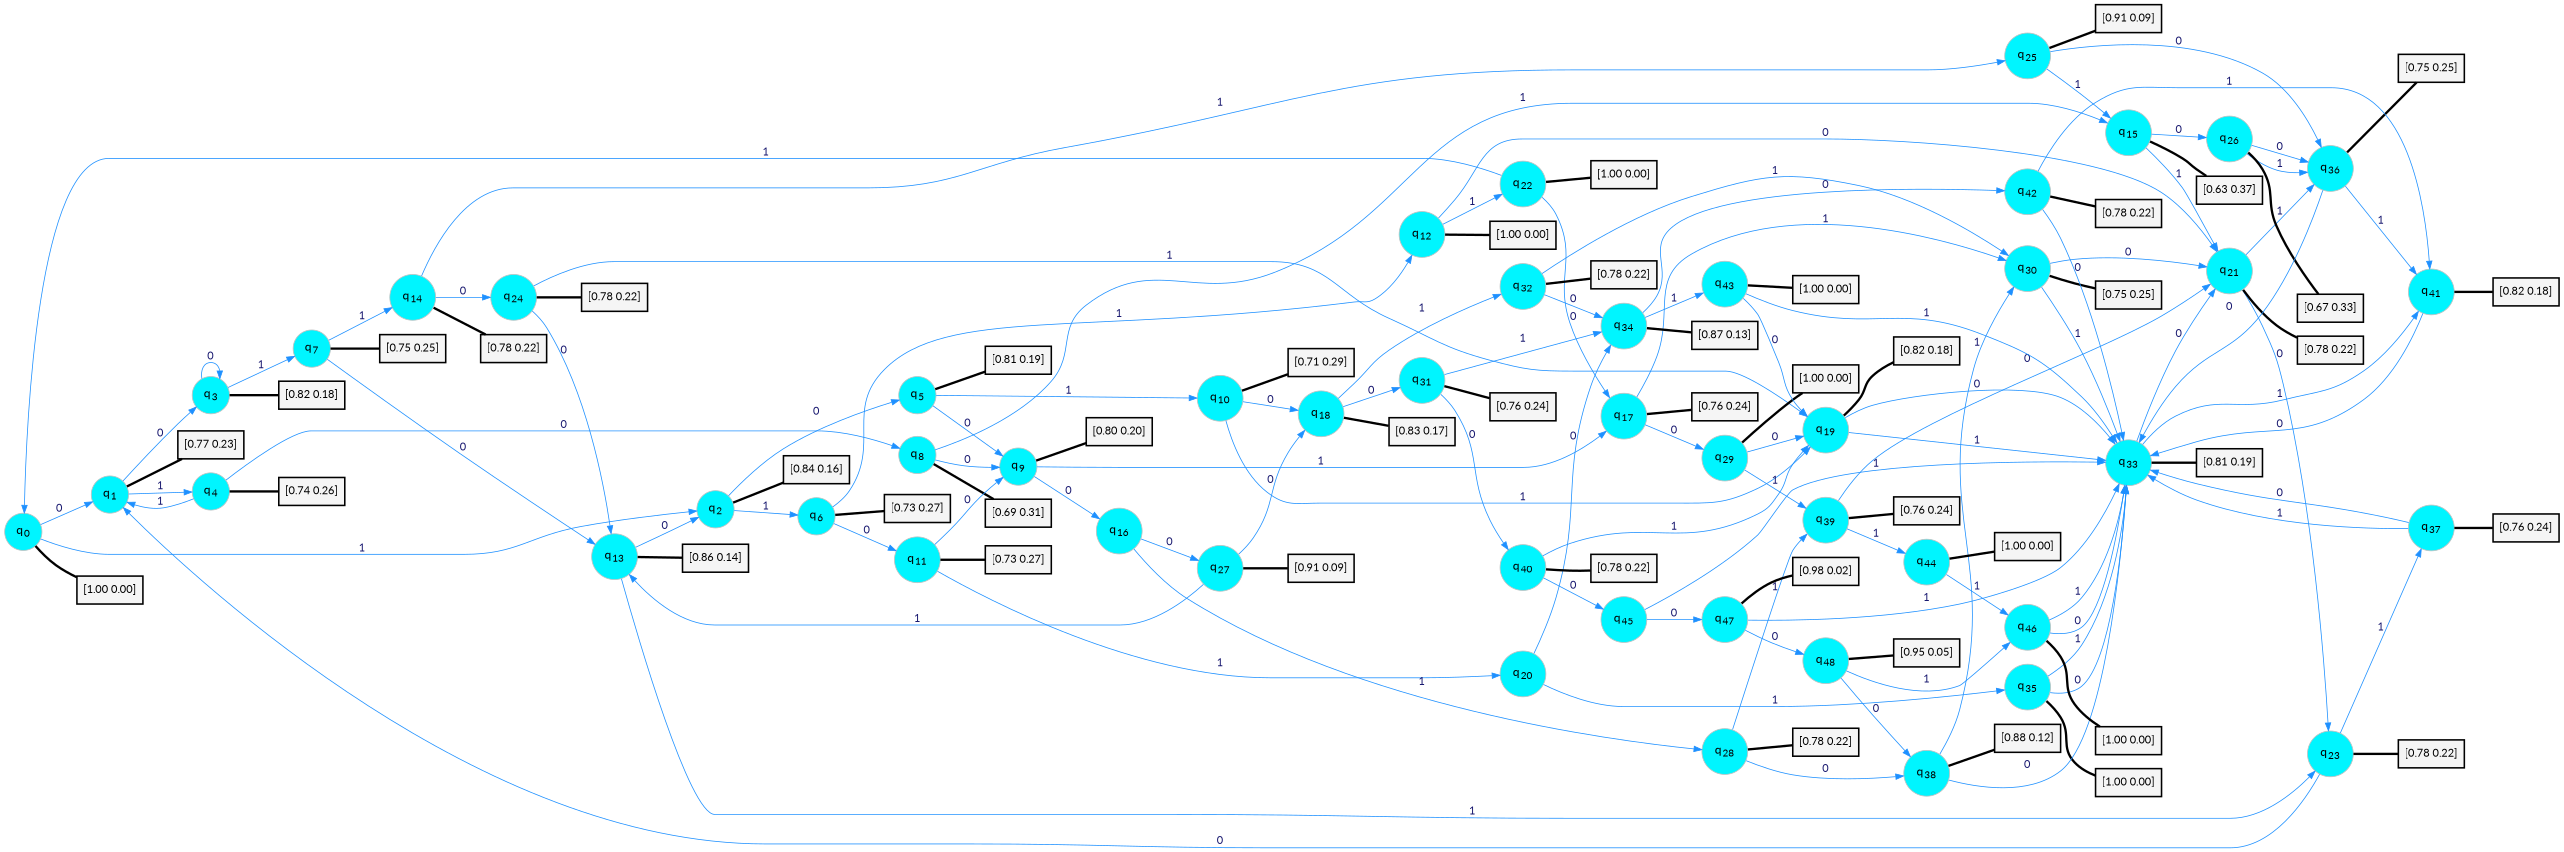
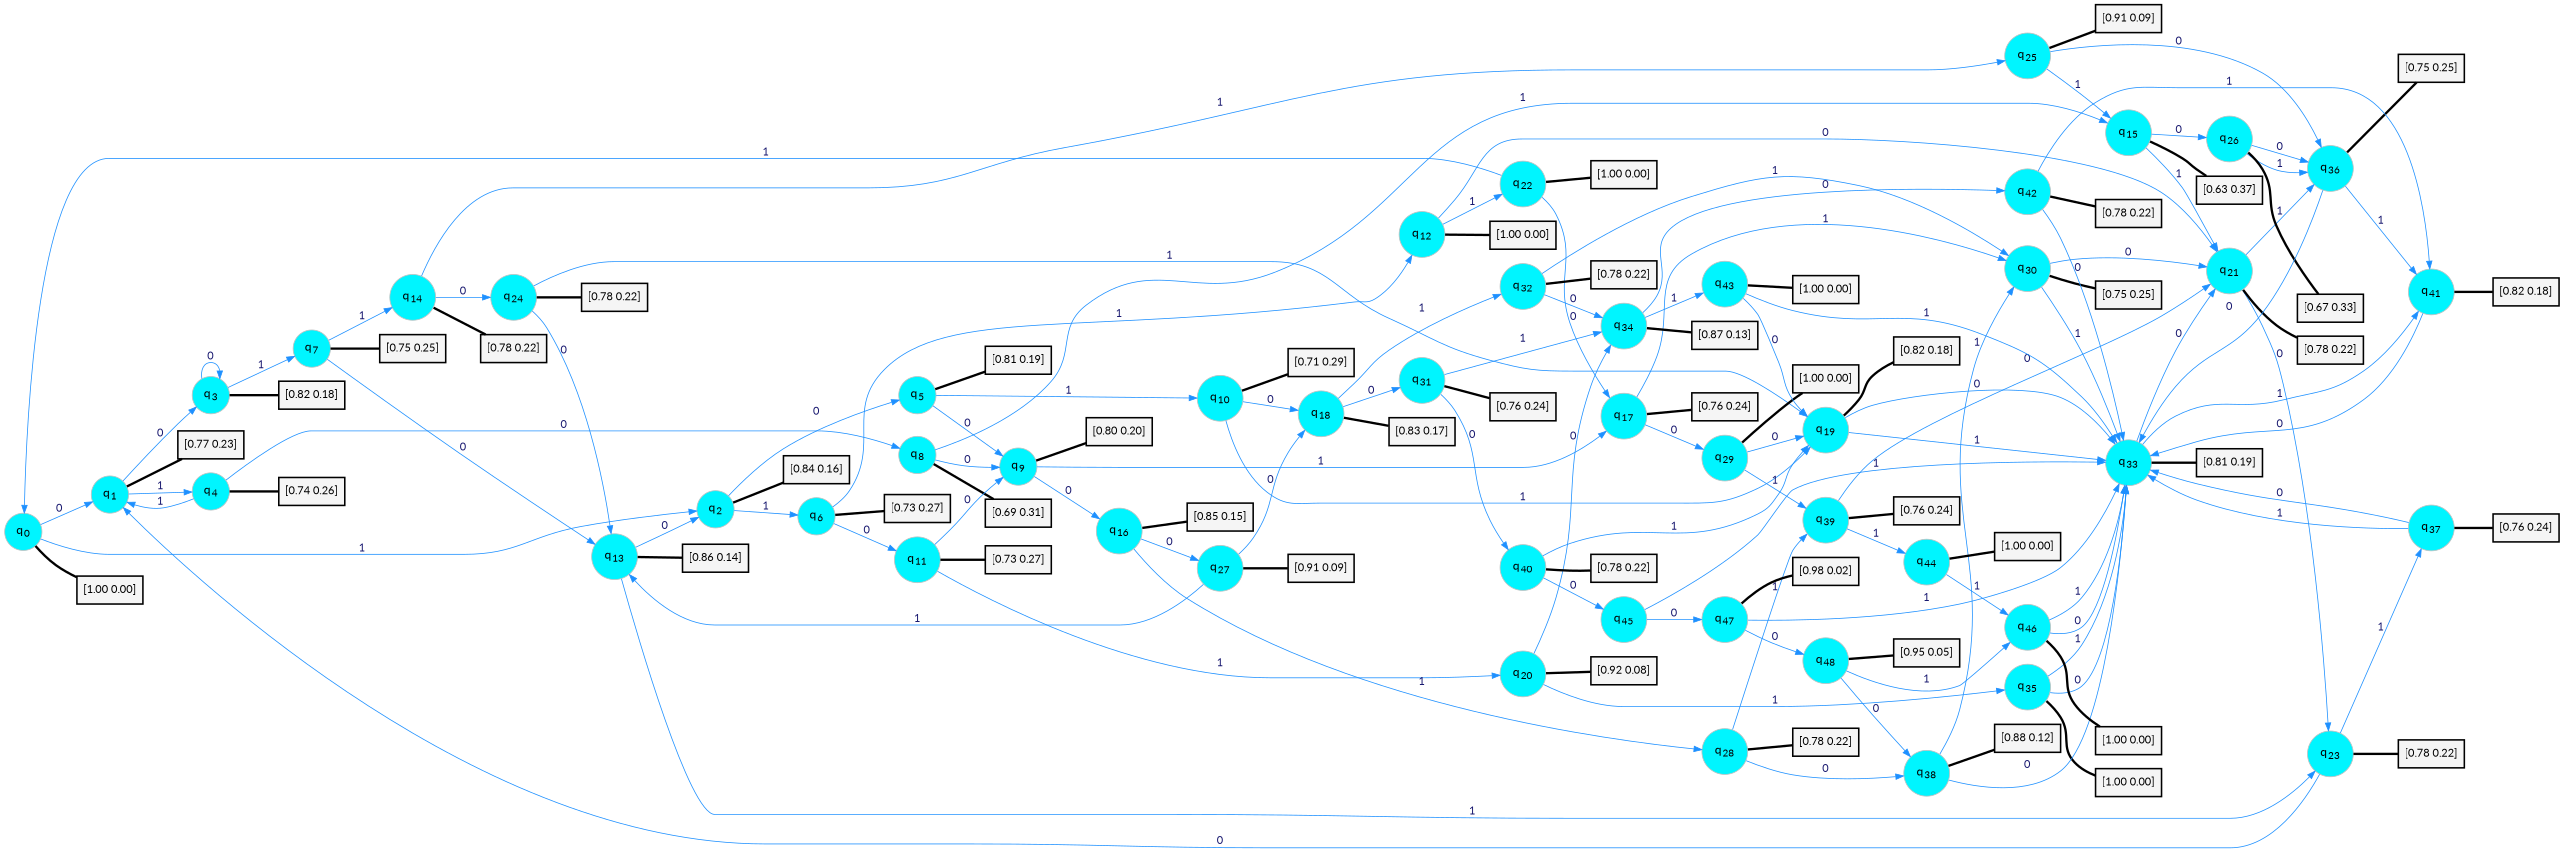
  digraph {
    fontname=Lato
    rankdir=LR
    node [color=gray fillcolor=turquoise1 fontcolor=black fontname=Lato fontsize=16 fontweight=bold shape=circle style=filled]
    edge [arrowsize=1 color=dodgerblue1 fontcolor=midnightblue fontname=Lato fontweight=bold penwidth=1 style=solid weight=20]
    n1 [label=<q<SUB>0</SUB>>]
    n2 [label=<q<SUB>1</SUB>>]
    n3 [label=<q<SUB>2</SUB>>]
    n4 [color=black fillcolor=whitesmoke fontsize=14 label="[1.00 0.00]" penwidth=2 shape=box]
    n5 [label=<q<SUB>3</SUB>>]
    n6 [label=<q<SUB>4</SUB>>]
    n7 [color=black fillcolor=whitesmoke fontsize=14 label="[0.77 0.23]" penwidth=2 shape=box]
    n8 [label=<q<SUB>5</SUB>>]
    n9 [label=<q<SUB>6</SUB>>]
    n10 [color=black fillcolor=whitesmoke fontsize=14 label="[0.84 0.16]" penwidth=2 shape=box]
    n11 [label=<q<SUB>7</SUB>>]
    n12 [color=black fillcolor=whitesmoke fontsize=14 label="[0.82 0.18]" penwidth=2 shape=box]
    n13 [label=<q<SUB>8</SUB>>]
    n14 [color=black fillcolor=whitesmoke fontsize=14 label="[0.74 0.26]" penwidth=2 shape=box]
    n15 [label=<q<SUB>9</SUB>>]
    n16 [label=<q<SUB>10</SUB>>]
    n17 [color=black fillcolor=whitesmoke fontsize=14 label="[0.81 0.19]" penwidth=2 shape=box]
    n18 [label=<q<SUB>11</SUB>>]
    n19 [label=<q<SUB>12</SUB>>]
    n20 [color=black fillcolor=whitesmoke fontsize=14 label="[0.73 0.27]" penwidth=2 shape=box]
    n21 [label=<q<SUB>13</SUB>>]
    n22 [label=<q<SUB>14</SUB>>]
    n23 [color=black fillcolor=whitesmoke fontsize=14 label="[0.75 0.25]" penwidth=2 shape=box]
    n24 [label=<q<SUB>15</SUB>>]
    n25 [color=black fillcolor=whitesmoke fontsize=14 label="[0.69 0.31]" penwidth=2 shape=box]
    n26 [label=<q<SUB>16</SUB>>]
    n27 [label=<q<SUB>17</SUB>>]
    n28 [color=black fillcolor=whitesmoke fontsize=14 label="[0.80 0.20]" penwidth=2 shape=box]
    n29 [label=<q<SUB>18</SUB>>]
    n30 [label=<q<SUB>19</SUB>>]
    n31 [color=black fillcolor=whitesmoke fontsize=14 label="[0.71 0.29]" penwidth=2 shape=box]
    n32 [label=<q<SUB>20</SUB>>]
    n33 [color=black fillcolor=whitesmoke fontsize=14 label="[0.73 0.27]" penwidth=2 shape=box]
    n34 [label=<q<SUB>21</SUB>>]
    n35 [label=<q<SUB>22</SUB>>]
    n36 [color=black fillcolor=whitesmoke fontsize=14 label="[1.00 0.00]" penwidth=2 shape=box]
    n37 [label=<q<SUB>23</SUB>>]
    n38 [color=black fillcolor=whitesmoke fontsize=14 label="[0.86 0.14]" penwidth=2 shape=box]
    n39 [label=<q<SUB>24</SUB>>]
    n40 [label=<q<SUB>25</SUB>>]
    n41 [color=black fillcolor=whitesmoke fontsize=14 label="[0.78 0.22]" penwidth=2 shape=box]
    n42 [label=<q<SUB>26</SUB>>]
    n43 [color=black fillcolor=whitesmoke fontsize=14 label="[0.63 0.37]" penwidth=2 shape=box]
    n44 [label=<q<SUB>27</SUB>>]
    n45 [label=<q<SUB>28</SUB>>]
+   n46 [color=black fillcolor=whitesmoke fontsize=14 label="[0.85 0.15]" penwidth=2 shape=box]
    n47 [label=<q<SUB>29</SUB>>]
    n48 [label=<q<SUB>30</SUB>>]
    n49 [color=black fillcolor=whitesmoke fontsize=14 label="[0.76 0.24]" penwidth=2 shape=box]
    n50 [label=<q<SUB>31</SUB>>]
    n51 [label=<q<SUB>32</SUB>>]
    n52 [color=black fillcolor=whitesmoke fontsize=14 label="[0.83 0.17]" penwidth=2 shape=box]
    n53 [label=<q<SUB>33</SUB>>]
    n54 [color=black fillcolor=whitesmoke fontsize=14 label="[0.82 0.18]" penwidth=2 shape=box]
    n55 [label=<q<SUB>34</SUB>>]
    n56 [label=<q<SUB>35</SUB>>]
+   n57 [color=black fillcolor=whitesmoke fontsize=14 label="[0.92 0.08]" penwidth=2 shape=box]
    n58 [label=<q<SUB>36</SUB>>]
    n59 [color=black fillcolor=whitesmoke fontsize=14 label="[0.78 0.22]" penwidth=2 shape=box]
    n60 [color=black fillcolor=whitesmoke fontsize=14 label="[1.00 0.00]" penwidth=2 shape=box]
    n61 [label=<q<SUB>37</SUB>>]
    n62 [color=black fillcolor=whitesmoke fontsize=14 label="[0.78 0.22]" penwidth=2 shape=box]
    n63 [color=black fillcolor=whitesmoke fontsize=14 label="[0.78 0.22]" penwidth=2 shape=box]
    n64 [color=black fillcolor=whitesmoke fontsize=14 label="[0.91 0.09]" penwidth=2 shape=box]
    n65 [color=black fillcolor=whitesmoke fontsize=14 label="[0.67 0.33]" penwidth=2 shape=box]
    n66 [color=black fillcolor=whitesmoke fontsize=14 label="[0.91 0.09]" penwidth=2 shape=box]
    n67 [label=<q<SUB>38</SUB>>]
    n68 [label=<q<SUB>39</SUB>>]
    n69 [color=black fillcolor=whitesmoke fontsize=14 label="[0.78 0.22]" penwidth=2 shape=box]
    n70 [color=black fillcolor=whitesmoke fontsize=14 label="[1.00 0.00]" penwidth=2 shape=box]
    n71 [color=black fillcolor=whitesmoke fontsize=14 label="[0.75 0.25]" penwidth=2 shape=box]
    n72 [label=<q<SUB>40</SUB>>]
    n73 [color=black fillcolor=whitesmoke fontsize=14 label="[0.76 0.24]" penwidth=2 shape=box]
    n74 [color=black fillcolor=whitesmoke fontsize=14 label="[0.78 0.22]" penwidth=2 shape=box]
    n75 [label=<q<SUB>41</SUB>>]
    n76 [color=black fillcolor=whitesmoke fontsize=14 label="[0.81 0.19]" penwidth=2 shape=box]
    n77 [label=<q<SUB>42</SUB>>]
    n78 [label=<q<SUB>43</SUB>>]
    n79 [color=black fillcolor=whitesmoke fontsize=14 label="[0.87 0.13]" penwidth=2 shape=box]
    n80 [color=black fillcolor=whitesmoke fontsize=14 label="[1.00 0.00]" penwidth=2 shape=box]
    n81 [color=black fillcolor=whitesmoke fontsize=14 label="[0.75 0.25]" penwidth=2 shape=box]
    n82 [color=black fillcolor=whitesmoke fontsize=14 label="[0.76 0.24]" penwidth=2 shape=box]
    n83 [color=black fillcolor=whitesmoke fontsize=14 label="[0.88 0.12]" penwidth=2 shape=box]
    n84 [label=<q<SUB>44</SUB>>]
    n85 [color=black fillcolor=whitesmoke fontsize=14 label="[0.76 0.24]" penwidth=2 shape=box]
    n86 [label=<q<SUB>45</SUB>>]
    n87 [color=black fillcolor=whitesmoke fontsize=14 label="[0.78 0.22]" penwidth=2 shape=box]
    n88 [color=black fillcolor=whitesmoke fontsize=14 label="[0.82 0.18]" penwidth=2 shape=box]
    n89 [color=black fillcolor=whitesmoke fontsize=14 label="[0.78 0.22]" penwidth=2 shape=box]
    n90 [color=black fillcolor=whitesmoke fontsize=14 label="[1.00 0.00]" penwidth=2 shape=box]
    n91 [label=<q<SUB>46</SUB>>]
    n92 [color=black fillcolor=whitesmoke fontsize=14 label="[1.00 0.00]" penwidth=2 shape=box]
    n93 [label=<q<SUB>47</SUB>>]
    n94 [color=black fillcolor=whitesmoke fontsize=14 label="[1.00 0.00]" penwidth=2 shape=box]
    n95 [label=<q<SUB>48</SUB>>]
    n96 [color=black fillcolor=whitesmoke fontsize=14 label="[0.98 0.02]" penwidth=2 shape=box]
    n97 [color=black fillcolor=whitesmoke fontsize=14 label="[0.95 0.05]" penwidth=2 shape=box]
    n1 -> n2 [label=0]
    n1 -> n3 [label=1]
    n1 -> n4 [arrowhead=none color=black penwidth=3]
    n2 -> n5 [label=0]
    n2 -> n6 [label=1]
    n2 -> n7 [arrowhead=none color=black penwidth=3]
    n3 -> n8 [label=0]
    n3 -> n9 [label=1]
    n3 -> n10 [arrowhead=none color=black penwidth=3]
    n5 -> n5 [label=0]
    n5 -> n11 [label=1]
    n5 -> n12 [arrowhead=none color=black penwidth=3]
    n6 -> n2 [label=1]
    n6 -> n13 [label=0]
    n6 -> n14 [arrowhead=none color=black penwidth=3]
    n8 -> n15 [label=0]
    n8 -> n16 [label=1]
    n8 -> n17 [arrowhead=none color=black penwidth=3]
    n9 -> n18 [label=0]
    n9 -> n19 [label=1]
    n9 -> n20 [arrowhead=none color=black penwidth=3]
    n11 -> n21 [label=0]
    n11 -> n22 [label=1]
    n11 -> n23 [arrowhead=none color=black penwidth=3]
    n13 -> n15 [label=0]
    n13 -> n24 [label=1]
    n13 -> n25 [arrowhead=none color=black penwidth=3]
    n15 -> n26 [label=0]
    n15 -> n27 [label=1]
    n15 -> n28 [arrowhead=none color=black penwidth=3]
    n16 -> n29 [label=0]
    n16 -> n30 [label=1]
    n16 -> n31 [arrowhead=none color=black penwidth=3]
    n18 -> n15 [label=0]
    n18 -> n32 [label=1]
    n18 -> n33 [arrowhead=none color=black penwidth=3]
    n19 -> n34 [label=0]
    n19 -> n35 [label=1]
    n19 -> n36 [arrowhead=none color=black penwidth=3]
    n21 -> n3 [label=0]
    n21 -> n37 [label=1]
    n21 -> n38 [arrowhead=none color=black penwidth=3]
    n22 -> n39 [label=0]
    n22 -> n40 [label=1]
    n22 -> n41 [arrowhead=none color=black penwidth=3]
    n24 -> n34 [label=1]
    n24 -> n42 [label=0]
    n24 -> n43 [arrowhead=none color=black penwidth=3]
    n26 -> n44 [label=0]
    n26 -> n45 [label=1]
+   n26 -> n46 [arrowhead=none color=black penwidth=3]
    n27 -> n47 [label=0]
    n27 -> n48 [label=1]
    n27 -> n49 [arrowhead=none color=black penwidth=3]
    n29 -> n50 [label=0]
    n29 -> n51 [label=1]
    n29 -> n52 [arrowhead=none color=black penwidth=3]
    n30 -> n53 [label=0]
    n30 -> n53 [label=1]
    n30 -> n54 [arrowhead=none color=black penwidth=3]
    n32 -> n55 [label=0]
    n32 -> n56 [label=1]
+   n32 -> n57 [arrowhead=none color=black penwidth=3]
    n34 -> n37 [label=0]
    n34 -> n58 [label=1]
    n34 -> n59 [arrowhead=none color=black penwidth=3]
    n35 -> n1 [label=1]
    n35 -> n27 [label=0]
    n35 -> n60 [arrowhead=none color=black penwidth=3]
    n37 -> n2 [label=0]
    n37 -> n61 [label=1]
    n37 -> n62 [arrowhead=none color=black penwidth=3]
    n39 -> n21 [label=0]
    n39 -> n30 [label=1]
    n39 -> n63 [arrowhead=none color=black penwidth=3]
    n40 -> n24 [label=1]
    n40 -> n58 [label=0]
    n40 -> n64 [arrowhead=none color=black penwidth=3]
    n42 -> n58 [label=0]
    n42 -> n58 [label=1]
    n42 -> n65 [arrowhead=none color=black penwidth=3]
    n44 -> n21 [label=1]
    n44 -> n29 [label=0]
    n44 -> n66 [arrowhead=none color=black penwidth=3]
    n45 -> n67 [label=0]
    n45 -> n68 [label=1]
    n45 -> n69 [arrowhead=none color=black penwidth=3]
    n47 -> n30 [label=0]
    n47 -> n68 [label=1]
    n47 -> n70 [arrowhead=none color=black penwidth=3]
    n48 -> n34 [label=0]
    n48 -> n53 [label=1]
    n48 -> n71 [arrowhead=none color=black penwidth=3]
    n50 -> n55 [label=1]
    n50 -> n72 [label=0]
    n50 -> n73 [arrowhead=none color=black penwidth=3]
    n51 -> n48 [label=1]
    n51 -> n55 [label=0]
    n51 -> n74 [arrowhead=none color=black penwidth=3]
    n53 -> n34 [label=0]
    n53 -> n75 [label=1]
    n53 -> n76 [arrowhead=none color=black penwidth=3]
    n55 -> n77 [label=0]
    n55 -> n78 [label=1]
    n55 -> n79 [arrowhead=none color=black penwidth=3]
    n56 -> n53 [label=0]
    n56 -> n53 [label=1]
    n56 -> n80 [arrowhead=none color=black penwidth=3]
    n58 -> n53 [label=0]
    n58 -> n75 [label=1]
    n58 -> n81 [arrowhead=none color=black penwidth=3]
    n61 -> n53 [label=0]
    n61 -> n53 [label=1]
    n61 -> n82 [arrowhead=none color=black penwidth=3]
    n67 -> n48 [label=1]
    n67 -> n53 [label=0]
    n67 -> n83 [arrowhead=none color=black penwidth=3]
    n68 -> n34 [label=0]
    n68 -> n84 [label=1]
    n68 -> n85 [arrowhead=none color=black penwidth=3]
    n72 -> n30 [label=1]
    n72 -> n86 [label=0]
    n72 -> n87 [arrowhead=none color=black penwidth=3]
    n75 -> n53 [label=0]
    n75 -> n88 [arrowhead=none color=black penwidth=3]
    n77 -> n53 [label=0]
    n77 -> n75 [label=1]
    n77 -> n89 [arrowhead=none color=black penwidth=3]
    n78 -> n30 [label=0]
    n78 -> n53 [label=1]
    n78 -> n90 [arrowhead=none color=black penwidth=3]
    n84 -> n91 [label=1]
    n84 -> n92 [arrowhead=none color=black penwidth=3]
    n86 -> n53 [label=1]
    n86 -> n93 [label=0]
    n91 -> n53 [label=0]
    n91 -> n53 [label=1]
    n91 -> n94 [arrowhead=none color=black penwidth=3]
    n93 -> n53 [label=1]
    n93 -> n95 [label=0]
    n93 -> n96 [arrowhead=none color=black penwidth=3]
    n95 -> n67 [label=0]
    n95 -> n91 [label=1]
    n95 -> n97 [arrowhead=none color=black penwidth=3]
  }
